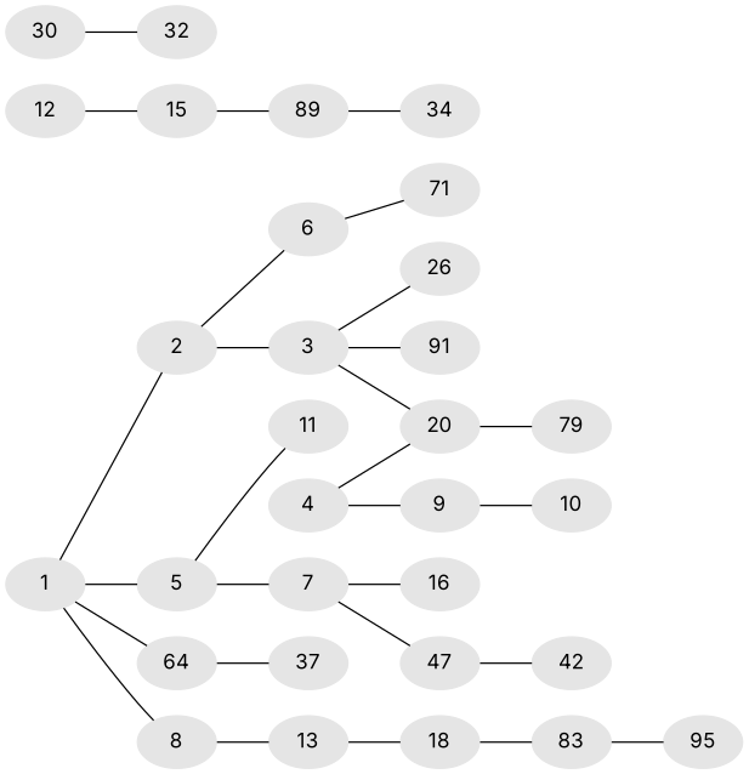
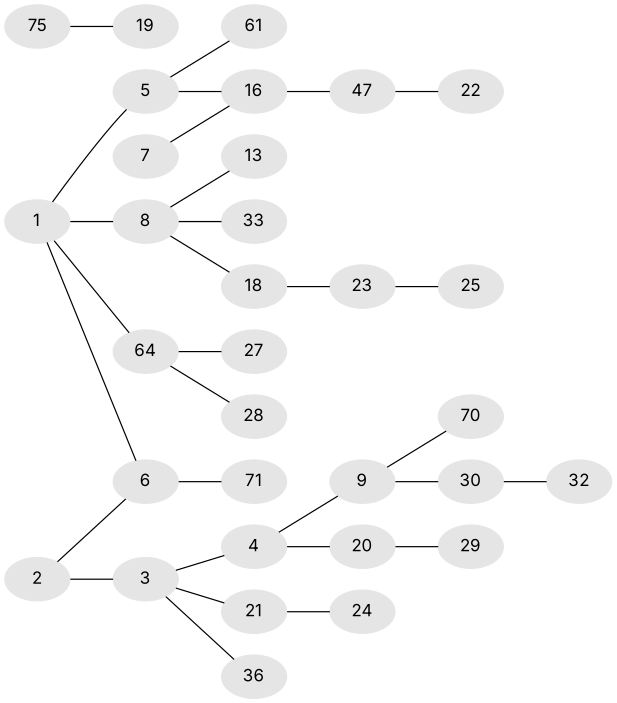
  graph {
    fontname=Inter
    rankdir=LR
    node [color=gray90 fontname=Inter style=filled]
    edge [fontname=Inter weight=1.0]
    1
    2
    5
    8
    n5 [label=64]
    3
    6
    7
-   11
+   11 [label=61]
    13
-   27 [label=37]
+   33
+   27
+   28
    4
-   21 [label=91]
-   26
+   21
+   26 [label=36]
    n17 [label=71]
    9
    20
-   12
-   15
-   10
+   15 [label=75]
+   24
+   10 [label=70]
    30
-   29 [label=79]
+   29
    16
    n27 [label=47]
    18
    32
-   19 [label=89]
-   23 [label=83]
-   34
-   22 [label=42]
-   25 [label=95]
-   1 -- 2
+   19
+   23
+   22
+   25
+   1 -- 6
    1 -- 5 [weight=2.0]
    1 -- 8
    1 -- n5
    2 -- 3 [weight=3.0]
    2 -- 6
-   5 -- 7
+   5 -- 16
    5 -- 11
    8 -- 13
+   8 -- 33
    n5 -- 27
-   3 -- 20
+   n5 -- 28
+   3 -- 4
    3 -- 21
    3 -- 26
    6 -- n17
    7 -- 16
-   13 -- 18
+   8 -- 18
    4 -- 9
    4 -- 20
+   21 -- 24 [weight=2.0]
    9 -- 10
+   9 -- 30
    20 -- 29
-   12 -- 15 [weight=2.0]
    15 -- 19
    30 -- 32
-   7 -- n27 [weight=2.0]
+   16 -- n27 [weight=2.0]
    n27 -- 22
    18 -- 23
-   19 -- 34
    23 -- 25
  }
